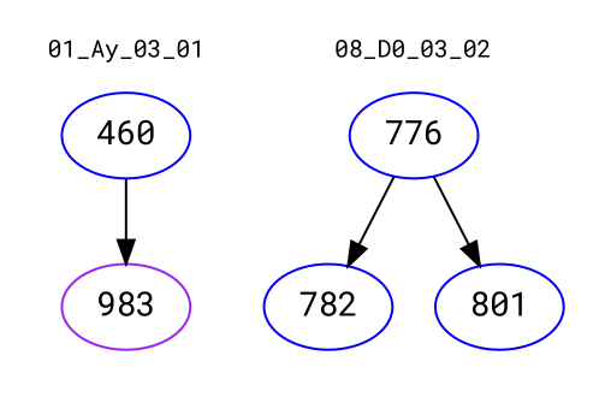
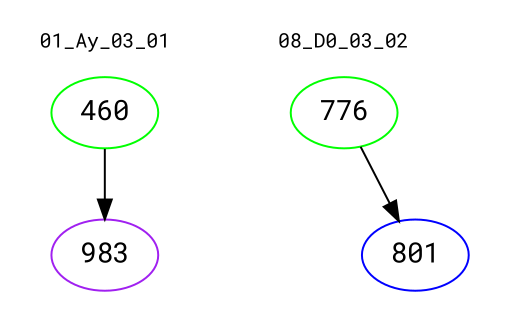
  digraph {
    fontname="Roboto Mono"
    node [color=green fontname="Roboto Mono"]
    edge [color=black fontname="Roboto Mono"]
-   n1 [color=blue label=460]
+   n1 [label=460]
    n2 [color=purple label=983]
-   n3 [color=blue label=776]
-   n4 [color=blue label=782]
+   n3 [label=776]
    n5 [color=blue label=801]
    subgraph cluster_1 {
      color=white
      fontsize=10
      label="01_Ay_03_01"
      n1
      n2
    }
    subgraph cluster_2 {
      color=white
      fontsize=10
      label="08_D0_03_02"
      n3
-     n4
      n5
    }
    n1 -> n2
-   n3 -> n4
    n3 -> n5
  }
